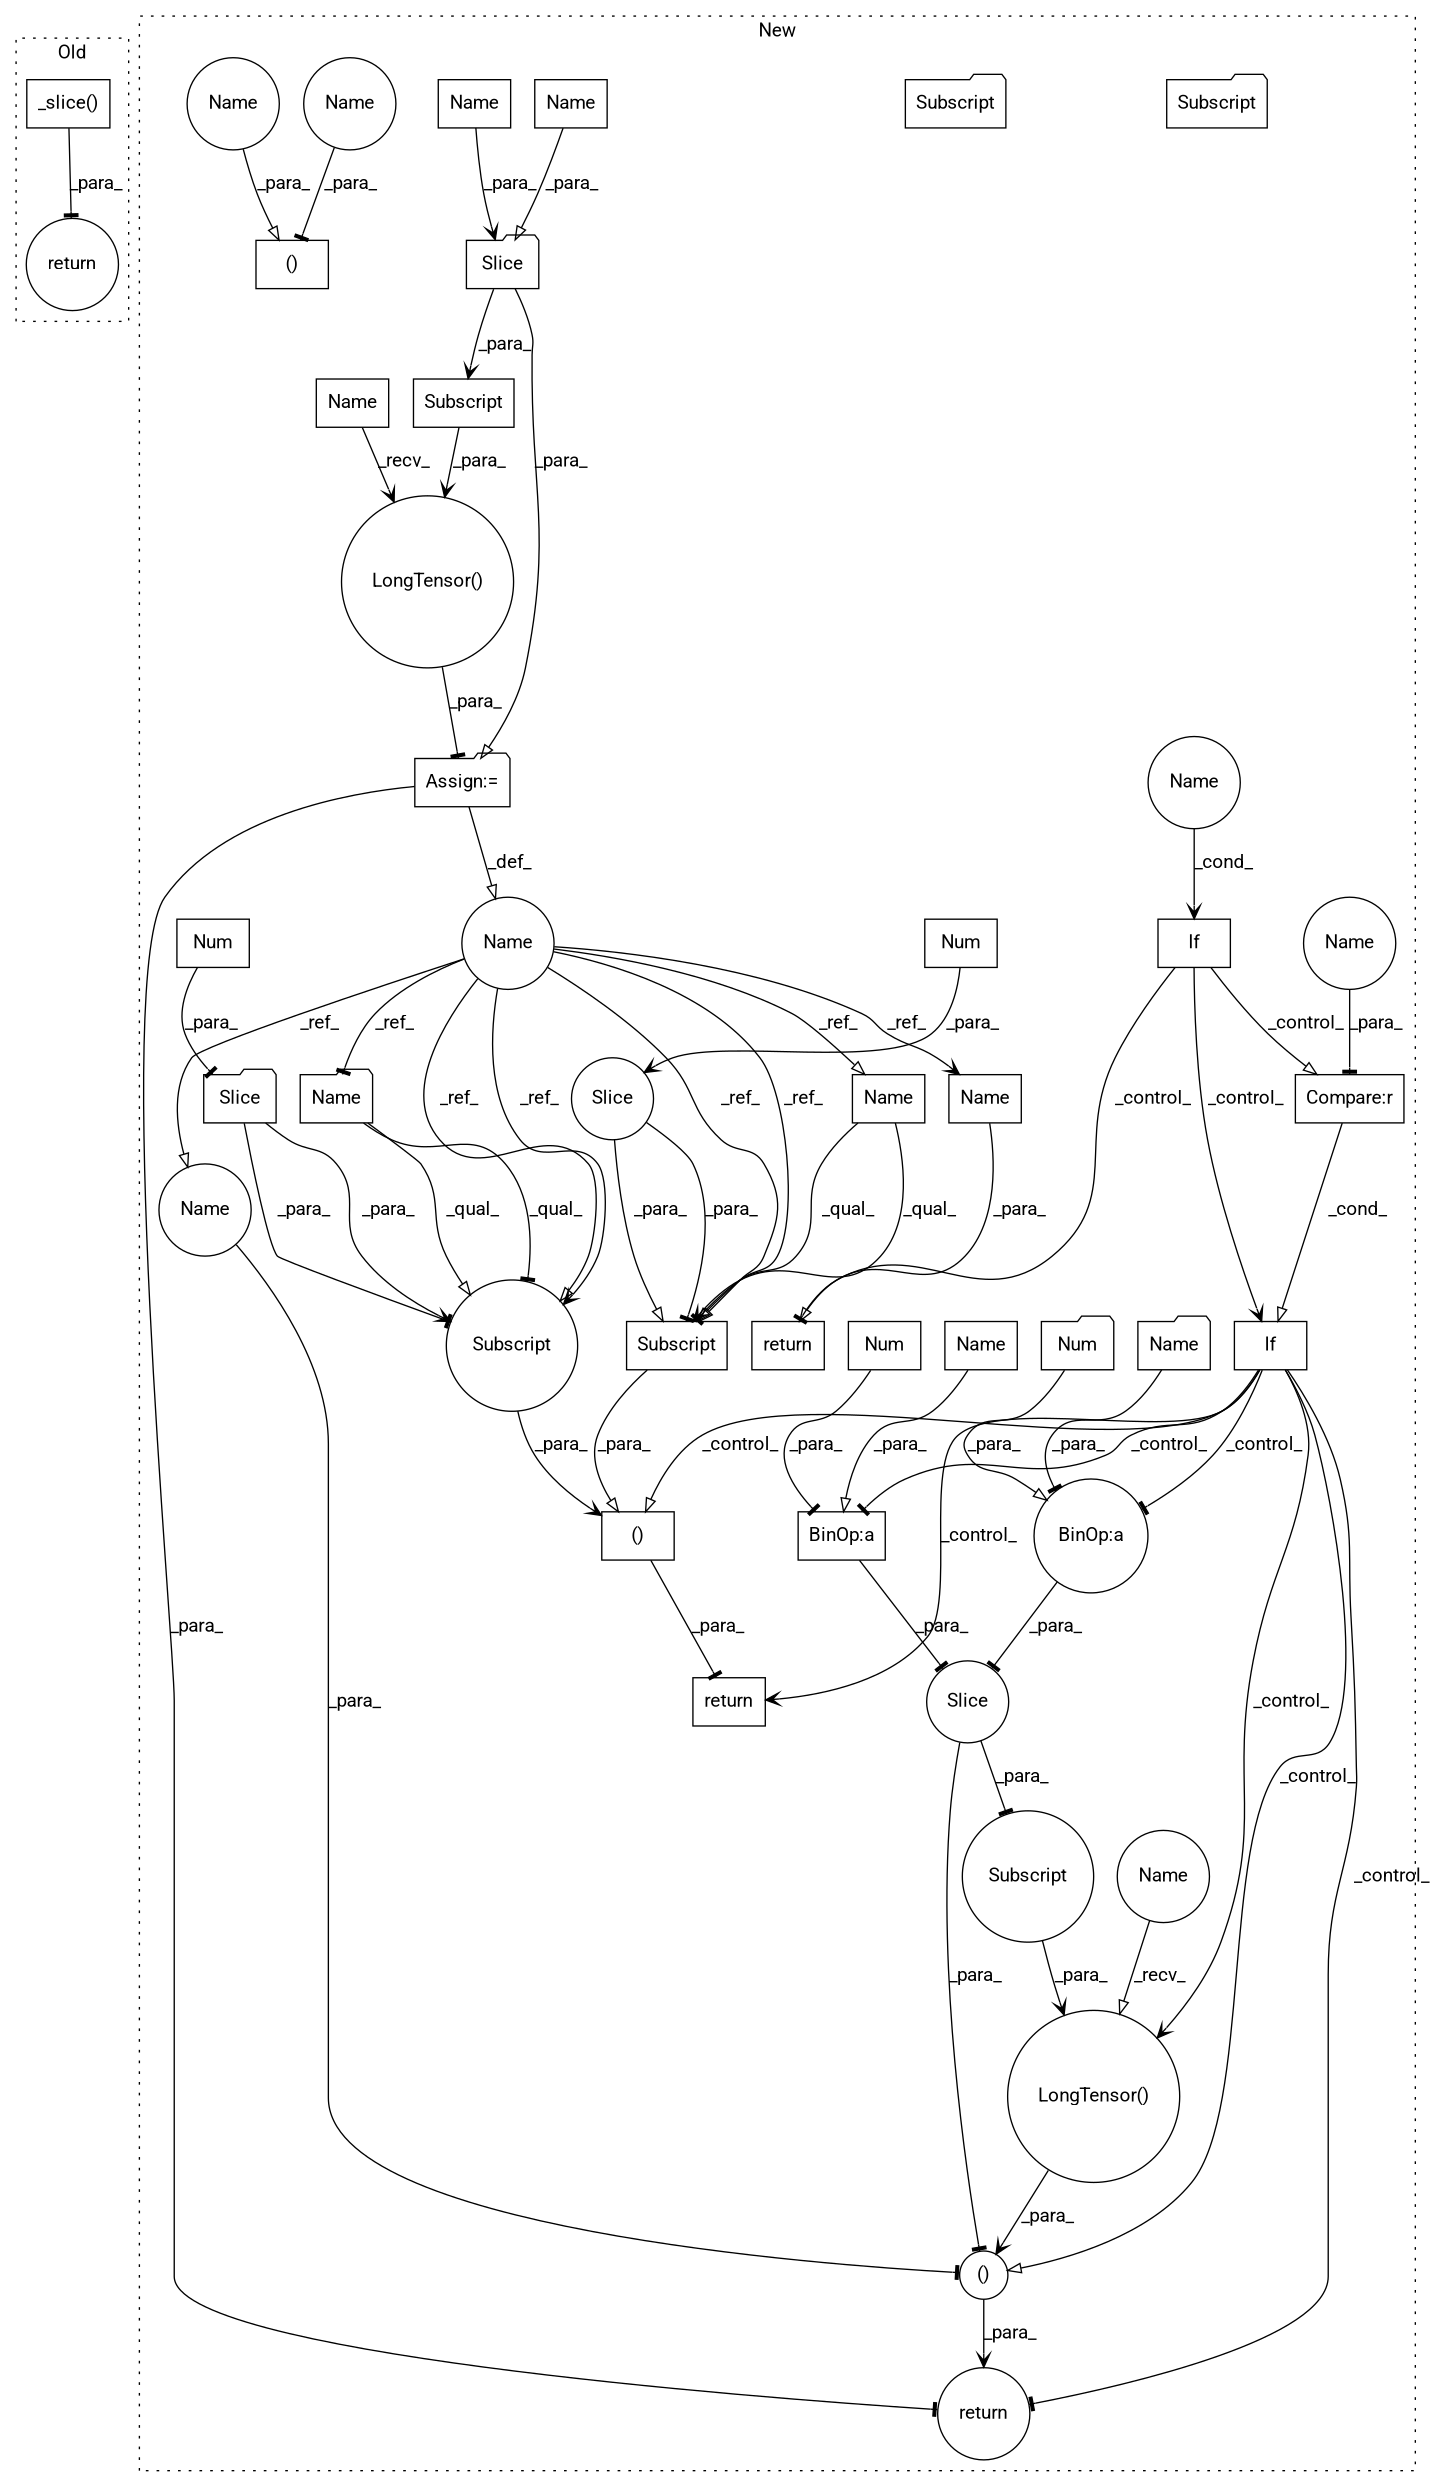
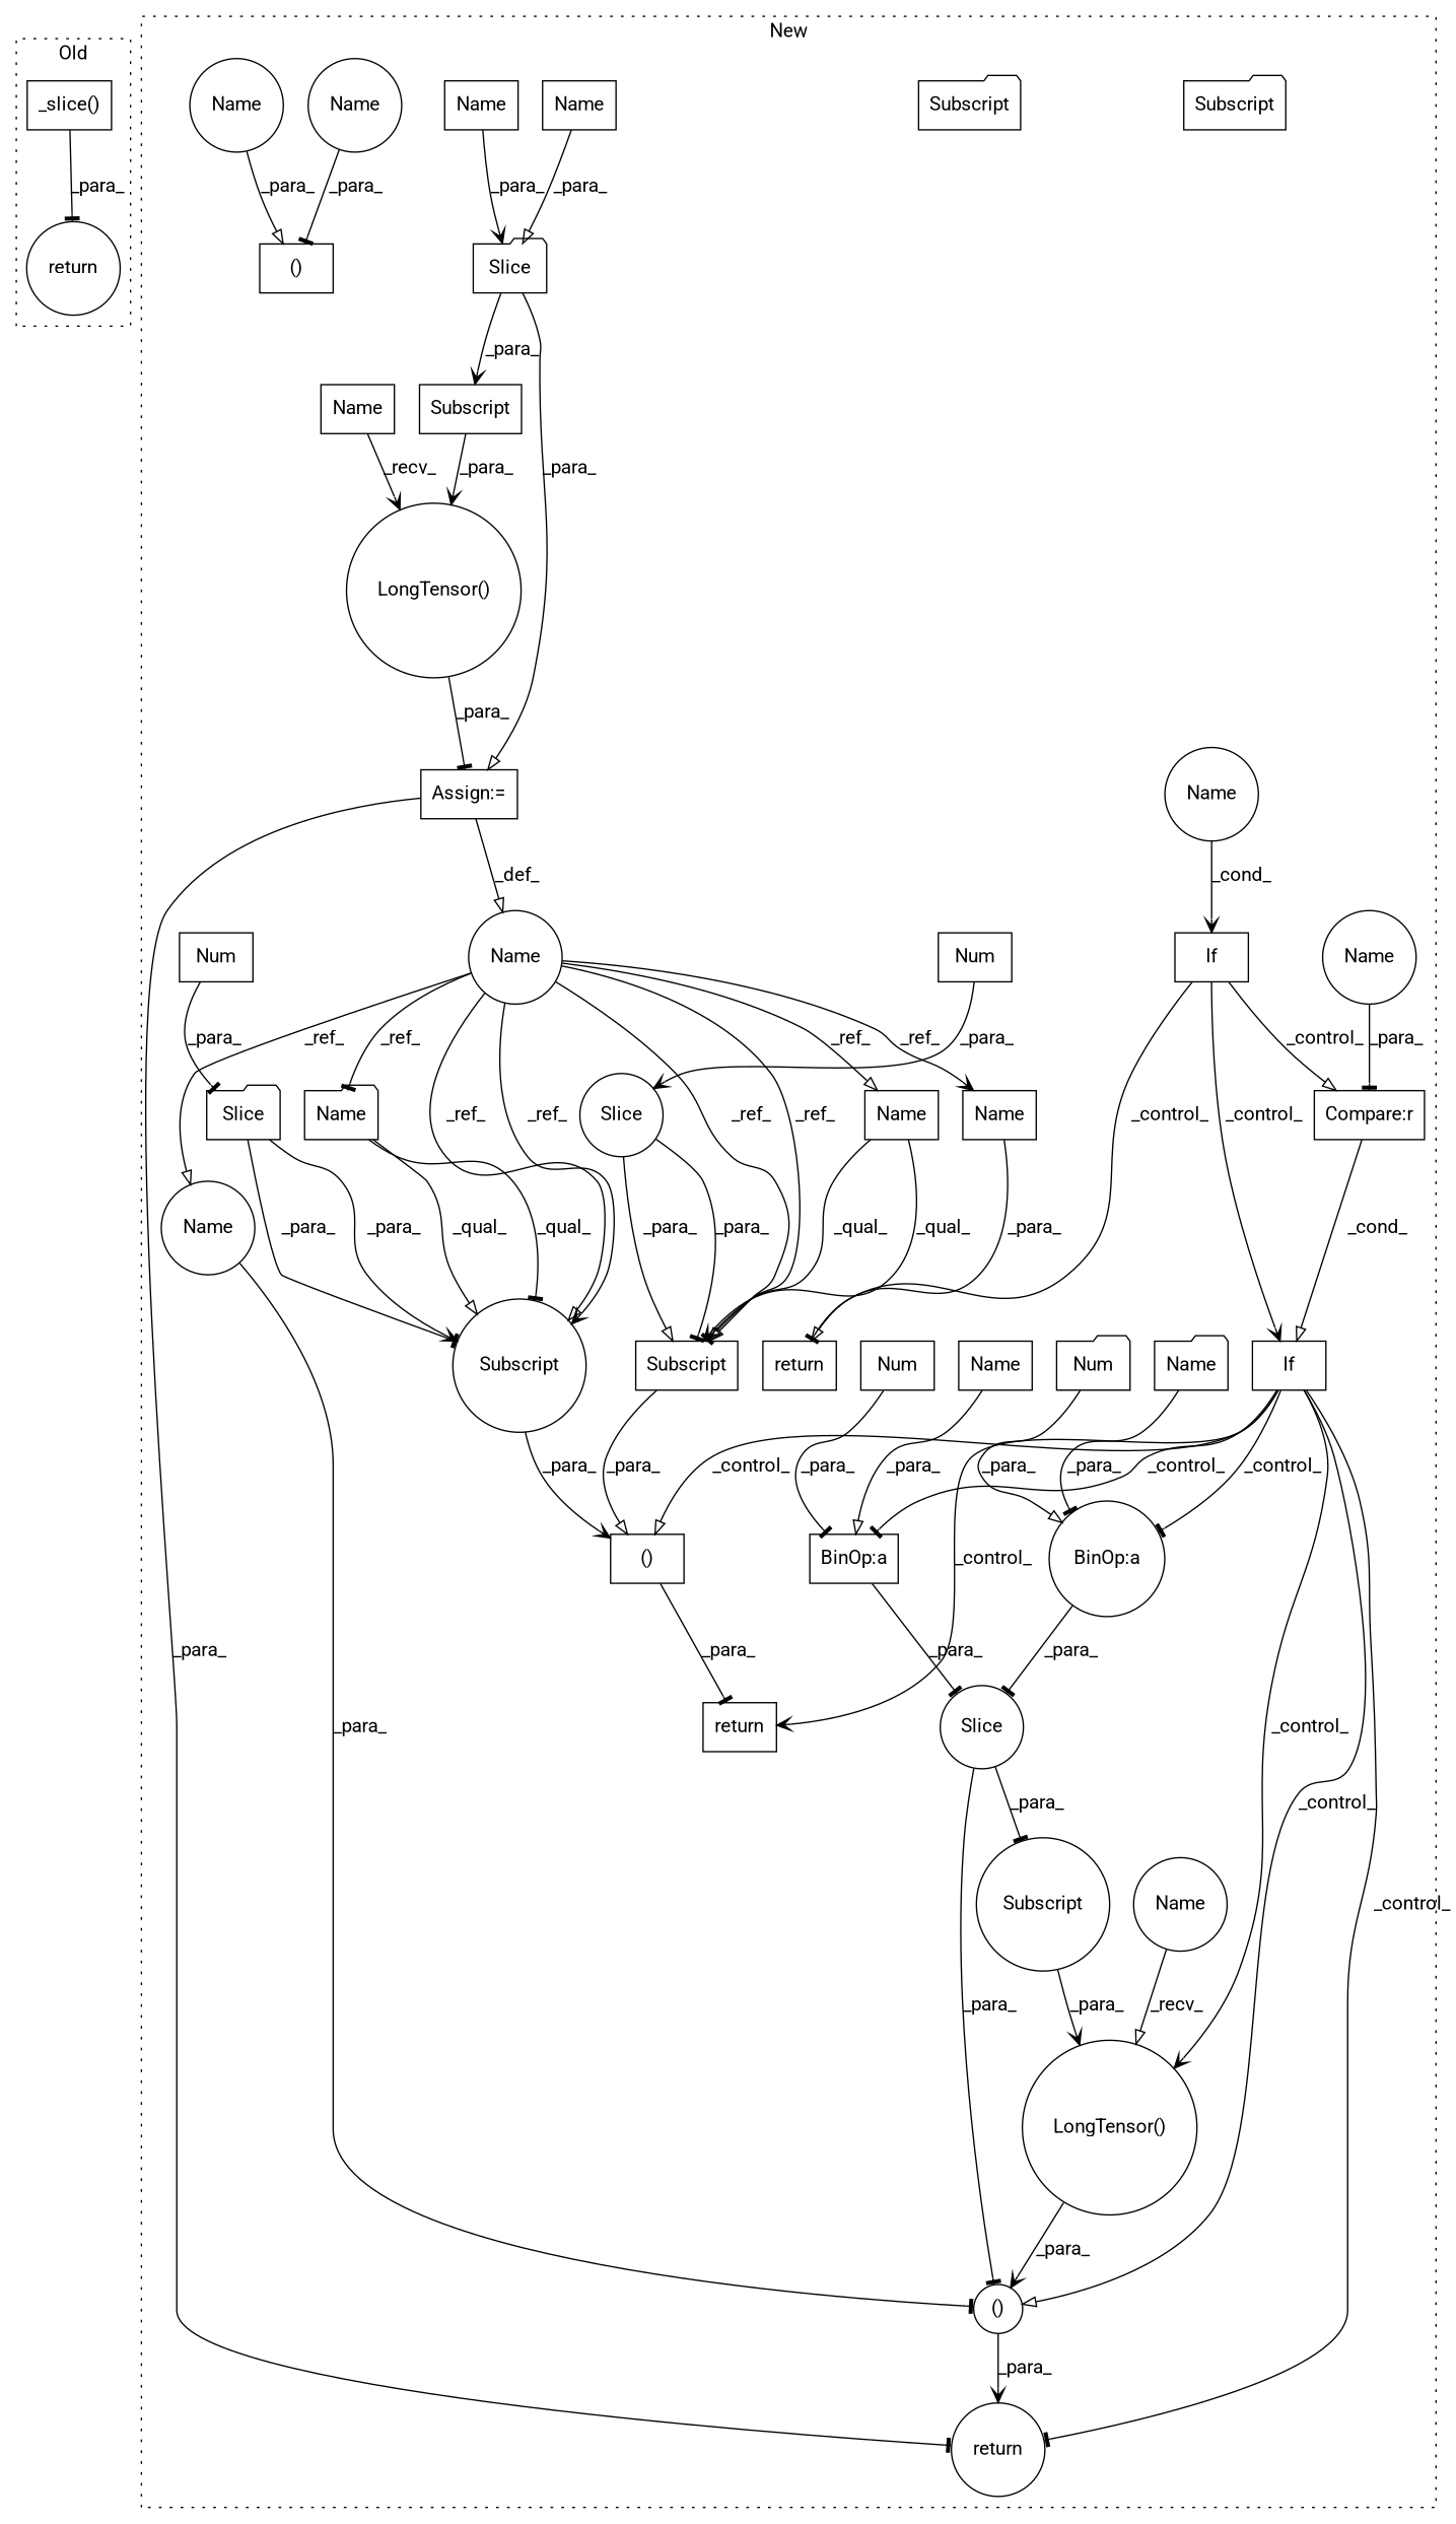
  digraph {
    fontname=Roboto
    node [a=87 l=1 s=3138 shape=box fontname=Roboto]
    edge [arrowhead=tee fontname=Roboto]
    n1 [a=93 l=7 label=return s=3542 shape=circle]
    n2 [a=75 l="12,22" label="_slice()" s="3549,3562"]
    n3 [a=75 l="17,1" label="LongTensor()" s="3109,3142" shape=circle]
    n4 [a=75 l="17,1" label="LongTensor()" s="3304,3345" shape=circle]
    n5 [a=54 l=44 label="()" s=3302 shape=circle]
    n6 [a=93 l=7 label=return s=3291 shape=circle]
-   n7 [a=68 l=3 label="Assign:=" s=3106 shape=folder]
+   n7 [a=68 l=3 label="Assign:=" s=3106]
    n8 [a=93 l=7 label=return s=3230]
    n9 [a=96 l=3 label=If s=3152]
    n10 [a=82 l=3 label="BinOp:a" s=3334 shape=circle]
    n11 [a=82 l=3 label="BinOp:a" s=3340]
    n12 [a=63 l="16,0" label=Subscript s="3126,0"]
    n13 [a=80 l=3 label=Slice shape=folder]
    n14 [a=63 l="24,0" label=Subscript s="3321,0" shape=circle]
    n15 [a=80 l=11 label=Slice s=3333 shape=circle]
    n16 [l=20 label=Name s=3155 shape=circle]
    n17 [l=4 label=Name s=3102 shape=circle]
    n18 [a=93 l=7 label=return s=3373]
    n19 [a=96 l=3 label=If s=3189]
    n20 [a=54 l=10 label="()" s=3246]
    n21 [a=40 l=20 label="Compare:r" s=3192]
    n22 [a=54 l=3 label="()" s=3062]
    n23 [a=63 l="8,0" label=Subscript s="3248,0" shape=folder]
    n24 [a=80 l=2 label=Slice s=3253 shape=folder]
    n25 [a=63 l="9,0" label=Subscript s="3237,0" shape=folder]
    n26 [a=80 l=3 label=Slice s=3242 shape=circle]
    n27 [a=76 label=Num s=3253]
    n28 [a=76 l=2 label=Num s=3243]
    n29 [a=76 label=Num s=3337 shape=folder]
    n30 [a=76 label=Num s=3343]
    n31 [label=Name s=3192 shape=circle]
    n32 [label=Name s=3140]
    n33 [label=Name s=3339]
    n34 [label=Name s=3064 shape=circle]
    n35 [label=Name s=3333 shape=folder]
    n36 [label=Name]
    n37 [label=Name s=3061 shape=circle]
    n38 [l=5 label=Name s=3109]
    n39 [l=5 label=Name s=3304 shape=circle]
    n40 [l=4 label=Name s=3380]
    n41 [l=4 label=Name s=3298 shape=circle]
    n42 [l=4 label=Name s=3248 shape=folder]
    n43 [a=63 l="9,0" label=Subscript s="3237,0"]
    n44 [l=4 label=Name s=3237]
    n45 [a=63 l="8,0" label=Subscript s="3248,0" shape=circle]
    subgraph cluster_1 {
      label=Old
      style=dotted
      n1
      n2
    }
    subgraph cluster_2 {
      label=New
      style=dotted
      n3
      n4
      n5
      n6
      n7
      n8
      n9
      n10
      n11
      n12
      n13
      n14
      n15
      n16
      n17
      n18
      n19
      n20
      n21
      n22
      n23
      n24
      n25
      n26
      n27
      n28
      n29
      n30
      n31
      n32
      n33
      n34
      n35
      n36
      n37
      n38
      n39
      n40
      n41
      n42
      n43
      n44
      n45
    }
    n2 -> n1 [label=_para_]
    n3 -> n7 [label=_para_]
    n4 -> n5 [label=_para_ arrowhead=vee]
    n5 -> n6 [label=_para_ arrowhead=vee]
    n7 -> n6 [label=_para_]
    n7 -> n17 [label=_def_ arrowhead=onormal]
    n9 -> n18 [label=_control_]
    n9 -> n19 [label=_control_ arrowhead=vee]
    n9 -> n21 [label=_control_ arrowhead=onormal]
    n10 -> n15 [label=_para_]
    n11 -> n15 [label=_para_]
    n12 -> n3 [label=_para_ arrowhead=vee]
    n13 -> n7 [label=_para_ arrowhead=onormal]
    n13 -> n12 [label=_para_ arrowhead=vee]
    n14 -> n4 [label=_para_ arrowhead=vee]
    n15 -> n5 [label=_para_]
    n15 -> n14 [label=_para_]
    n16 -> n9 [label=_cond_ arrowhead=vee]
    n17 -> n40 [label=_ref_ arrowhead=vee]
    n17 -> n41 [label=_ref_ arrowhead=onormal]
    n17 -> n42 [label=_ref_]
    n17 -> n43 [label=_ref_ arrowhead=onormal]
    n17 -> n43 [label=_ref_ arrowhead=onormal]
    n17 -> n44 [label=_ref_ arrowhead=onormal]
    n17 -> n45 [label=_ref_ arrowhead=onormal]
    n17 -> n45 [label=_ref_ arrowhead=vee]
    n19 -> n4 [label=_control_ arrowhead=vee]
    n19 -> n5 [label=_control_ arrowhead=onormal]
    n19 -> n6 [label=_control_]
    n19 -> n8 [label=_control_ arrowhead=vee]
    n19 -> n10 [label=_control_]
    n19 -> n11 [label=_control_]
    n19 -> n20 [label=_control_ arrowhead=onormal]
    n20 -> n8 [label=_para_]
    n21 -> n19 [label=_cond_ arrowhead=onormal]
    n24 -> n45 [label=_para_ arrowhead=vee]
    n24 -> n45 [label=_para_]
    n26 -> n43 [label=_para_]
    n26 -> n43 [label=_para_ arrowhead=onormal]
    n27 -> n24 [label=_para_]
    n28 -> n26 [label=_para_ arrowhead=vee]
    n29 -> n10 [label=_para_ arrowhead=onormal]
    n30 -> n11 [label=_para_]
    n31 -> n21 [label=_para_]
    n32 -> n13 [label=_para_ arrowhead=onormal]
    n33 -> n11 [label=_para_ arrowhead=onormal]
    n34 -> n22 [label=_para_ arrowhead=onormal]
    n35 -> n10 [label=_para_]
    n36 -> n13 [label=_para_ arrowhead=vee]
    n37 -> n22 [label=_para_]
    n38 -> n3 [label=_recv_ arrowhead=vee]
    n39 -> n4 [label=_recv_ arrowhead=onormal]
    n40 -> n18 [label=_para_ arrowhead=onormal]
    n41 -> n5 [label=_para_]
    n42 -> n45 [label=_qual_]
    n42 -> n45 [label=_qual_ arrowhead=onormal]
    n43 -> n20 [label=_para_ arrowhead=onormal]
    n44 -> n43 [label=_qual_ arrowhead=vee]
    n44 -> n43 [label=_qual_]
    n45 -> n20 [label=_para_ arrowhead=vee]
  }
